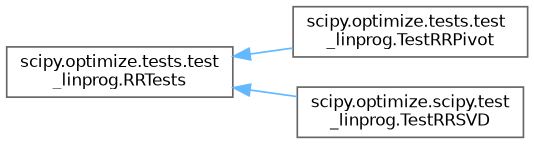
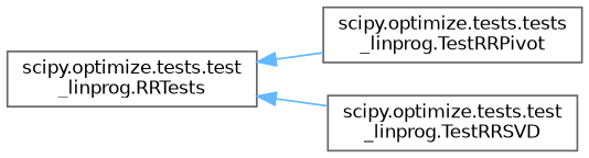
  digraph {
    rankdir=LR
    node [color=grey40 fillcolor=white fontname=Helvetica fontsize=10 shape=box style=filled]
    edge [color=steelblue1 dir=back fontname=Helvetica fontsize=10 labelfontname=Helvetica labelfontsize=10 style=solid]
    n1 [height=0.2 label="scipy.optimize.tests.test\l_linprog.RRTests" width=0.4]
-   n2 [height=0.2 label="scipy.optimize.tests.test\l_linprog.TestRRPivot" width=0.4]
-   n3 [height=0.2 label="scipy.optimize.scipy.test\l_linprog.TestRRSVD" width=0.4]
+   n2 [height=0.2 label="scipy.optimize.tests.tests\l_linprog.TestRRPivot" width=0.4]
+   n3 [height=0.2 label="scipy.optimize.tests.test\l_linprog.TestRRSVD" width=0.4]
    n1 -> n2
    n1 -> n3
  }
